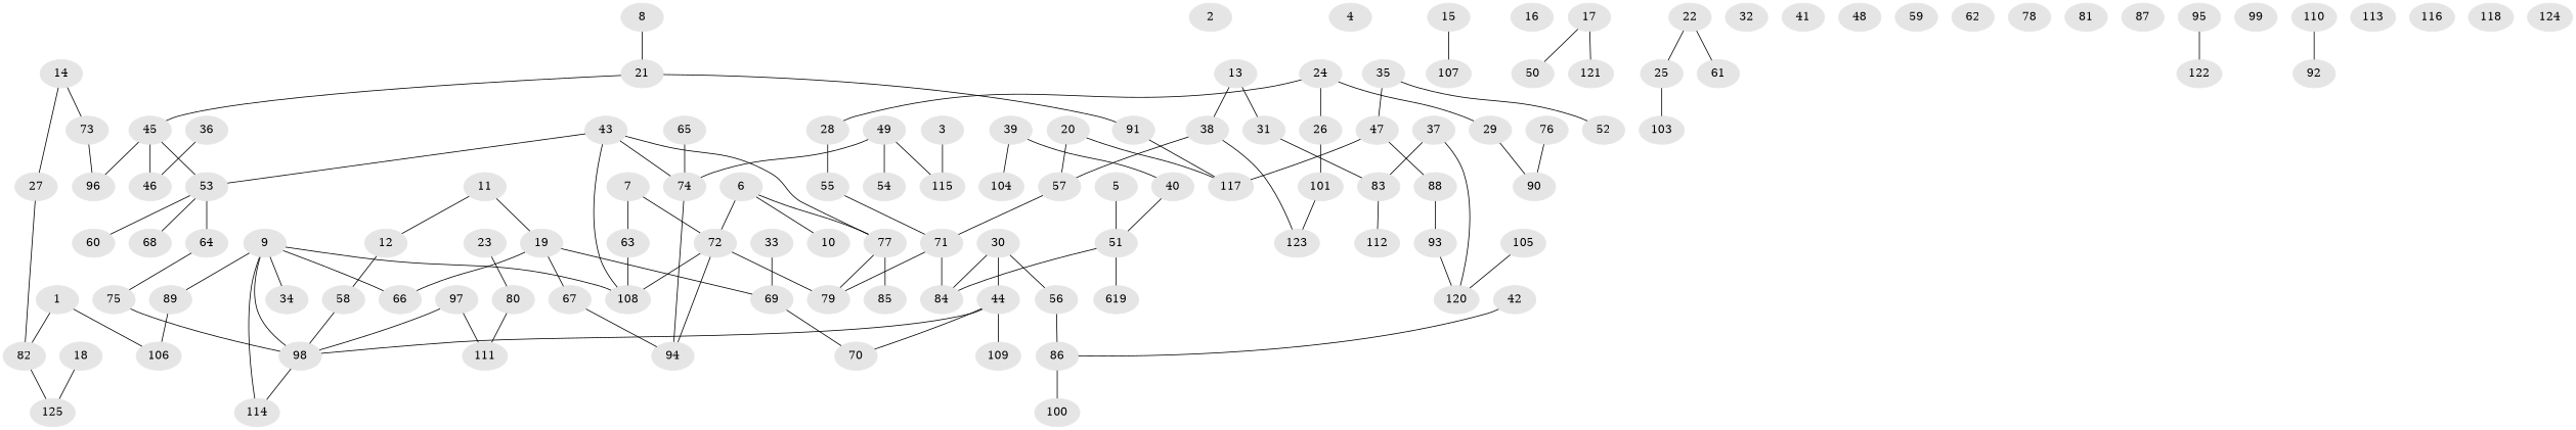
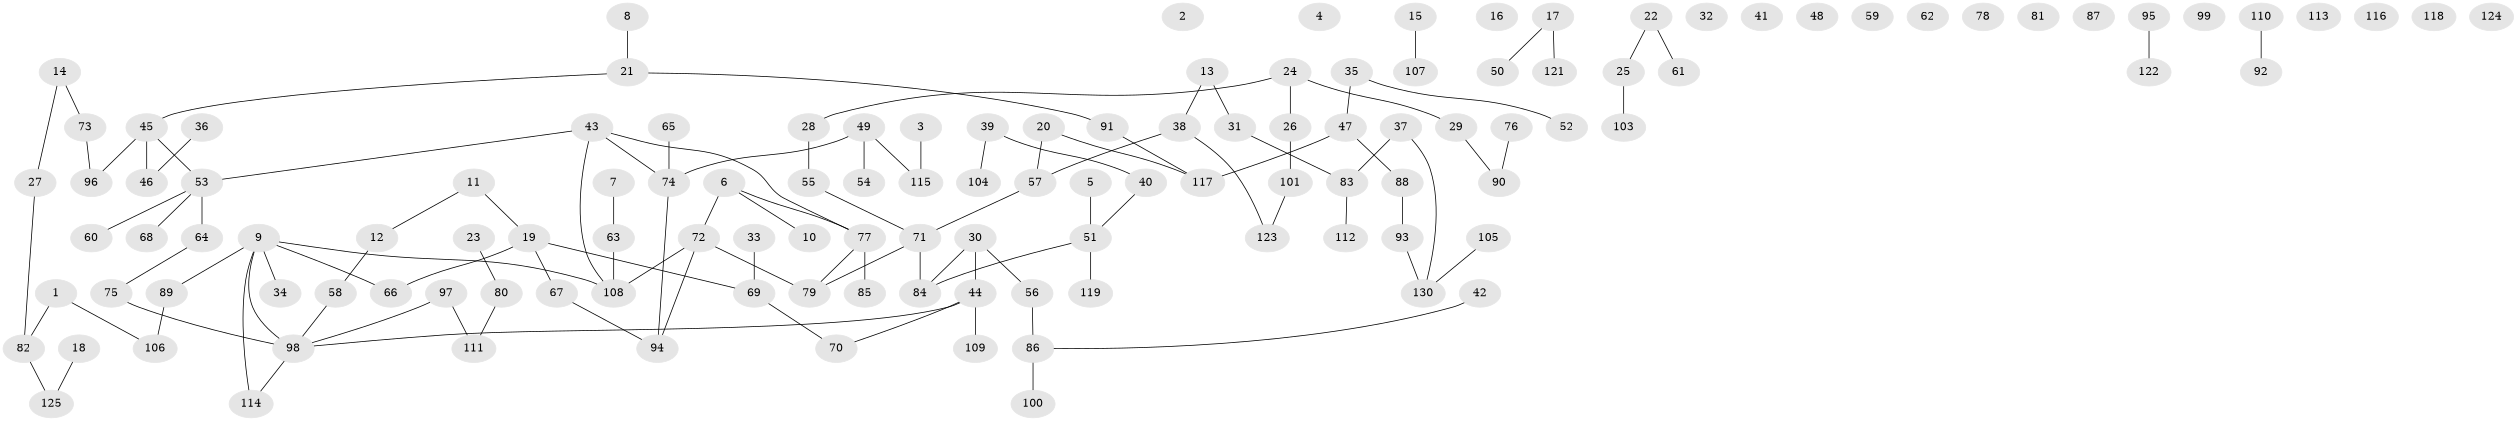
  graph {
    node [color=gray90 style=filled]
    1
    82
    106
    125
    2
    3
    115
    4
    5
    51
    84
-   119 [label=619]
+   119
    6
    10
    72
    77
    108
    94
    79
    85
    7
    63
    8
    21
    45
    91
    9
    34
    66
    89
    98
    114
    11
    12
    19
    58
    67
    69
    13
    31
    38
    83
    57
    123
    14
    27
    73
    96
    15
    107
    16
    17
    50
    121
    18
    33
    20
    117
    71
    46
    53
    22
    25
    61
    103
    23
    80
    111
    24
    26
    28
    29
    101
    55
    90
    30
    44
    56
    70
    109
    86
    112
    32
    35
    47
    52
    88
    36
    37
-   120
+   120 [label=130]
    39
    40
    104
    41
    42
    100
    43
    74
    60
    64
    68
    93
    48
    49
    54
    75
    59
    62
    65
    76
    78
    81
    87
    95
    122
    97
    99
    105
    110
    92
    113
    116
    118
    124
    1 -- 82
    1 -- 106
    82 -- 125
    3 -- 115
    5 -- 51
    51 -- 84
    51 -- 119
    6 -- 10
    6 -- 72
    6 -- 77
    72 -- 108
    72 -- 94
    72 -- 79
    77 -- 79
    77 -- 85
-   7 -- 72
    7 -- 63
    63 -- 108
    8 -- 21
    21 -- 45
    21 -- 91
    45 -- 96
    45 -- 46
    45 -- 53
    91 -- 117
    9 -- 108
    9 -- 34
    9 -- 66
    9 -- 89
    9 -- 98
    9 -- 114
    89 -- 106
    98 -- 114
    11 -- 12
    11 -- 19
    12 -- 58
    19 -- 66
    19 -- 67
    19 -- 69
    58 -- 98
    67 -- 94
    69 -- 70
    13 -- 31
    13 -- 38
    31 -- 83
    38 -- 57
    38 -- 123
    83 -- 112
    57 -- 71
    14 -- 27
    14 -- 73
    27 -- 82
    73 -- 96
    15 -- 107
    17 -- 50
    17 -- 121
    18 -- 125
    33 -- 69
    20 -- 57
    20 -- 117
    71 -- 84
    71 -- 79
    53 -- 60
    53 -- 64
    53 -- 68
    22 -- 25
    22 -- 61
    25 -- 103
    23 -- 80
    80 -- 111
    24 -- 26
    24 -- 28
    24 -- 29
    26 -- 101
    28 -- 55
    29 -- 90
    101 -- 123
    55 -- 71
    30 -- 84
    30 -- 44
    30 -- 56
    44 -- 98
    44 -- 70
    44 -- 109
    56 -- 86
    86 -- 100
    35 -- 47
    35 -- 52
    47 -- 117
    47 -- 88
    88 -- 93
    36 -- 46
    37 -- 83
    37 -- 120
    39 -- 40
    39 -- 104
    40 -- 51
    42 -- 86
    43 -- 77
    43 -- 108
    43 -- 53
    43 -- 74
    74 -- 94
    64 -- 75
    93 -- 120
    49 -- 115
    49 -- 74
    49 -- 54
    75 -- 98
    65 -- 74
    76 -- 90
    95 -- 122
    97 -- 98
    97 -- 111
    105 -- 120
    110 -- 92
  }
